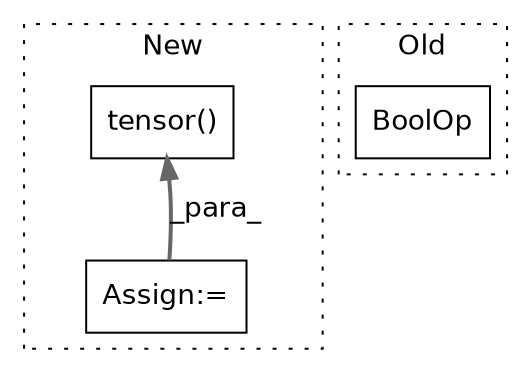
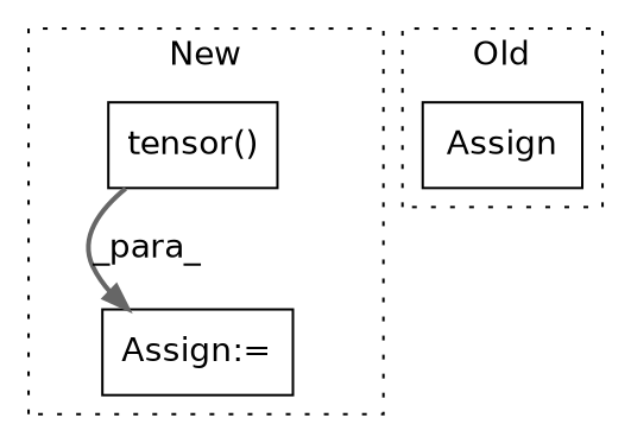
  digraph {
    fontname="DejaVu Sans"
    node [shape=box fontname="DejaVu Sans"]
    n1 [a=75 l="13,18" label="tensor()" s="2677,2700"]
    n2 [a=68 l=3 label="Assign:=" s=2870]
-   n3 [a=72 l=50 label=BoolOp s=2839]
+   n3 [a=72 l=50 label=Assign s=2839]
    subgraph cluster_1 {
      label=New
      style=dotted
      n1
      n2
    }
    subgraph cluster_2 {
      label=Old
      style=dotted
      n3
    }
-   n2 -> n1 [label=_para_ color=gray40 style=bold arrowhead=normal fontname="DejaVu Sans"]
+   n1 -> n2 [label=_para_ color=gray40 style=bold arrowhead=normal fontname="DejaVu Sans"]
  }
